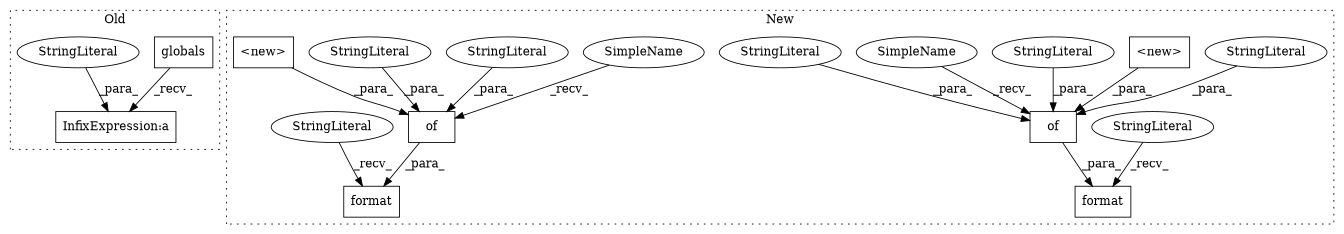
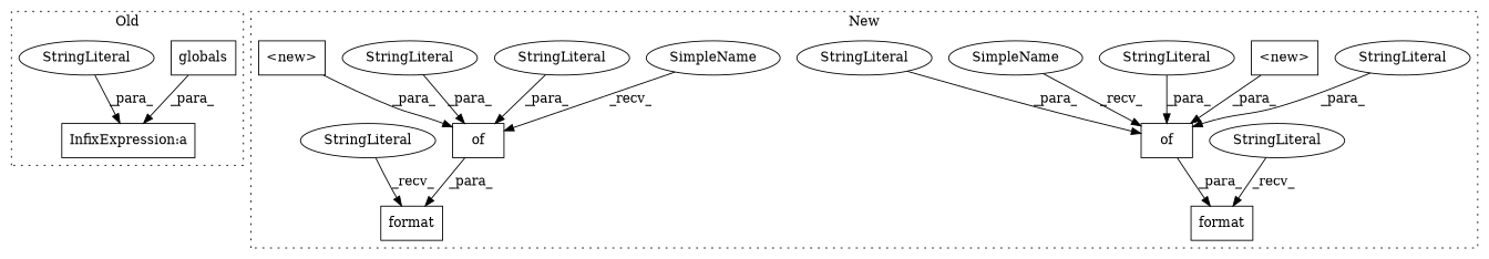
  digraph {
    node [a=45 l=3 shape=ellipse]
    n1 [a=32 l=9 label=globals s=4211 shape=box]
    n2 [a=27 label="InfixExpression:a" s=4208 shape=box]
    n3 [l=282 label=StringLiteral s=3926]
    n4 [a=32 l="7,1" label=format s="12379,12506" shape=box]
    n5 [l=677 label=StringLiteral s=11701]
    n6 [a=32 l="3,1" label=of s="12390,12505" shape=box]
    n7 [l=5 label=StringLiteral s=12393]
    n8 [l=19 label=StringLiteral s=12430]
    n9 [a=14 l=30 label="<new>" s=12399 shape=box]
    n10 [a=32 l="3,1" label=of s="13994,14121" shape=box]
    n11 [a=32 l="7,1" label=format s="13983,14122" shape=box]
    n12 [a=14 l=30 label="<new>" s=14003 shape=box]
    n13 [l=19 label=StringLiteral s=12468]
    n14 [l=5 label=StringLiteral s=13997]
    n15 [l=629 label=StringLiteral s=13353]
    n16 [l=8 label=StringLiteral s=14079]
    n17 [a=42 label=SimpleName s=12386]
    n18 [a=42 label=SimpleName s=13990]
    subgraph cluster_1 {
      label=Old
      style=dotted
      n1
      n2
      n3
    }
    subgraph cluster_2 {
      label=New
      style=dotted
      n4
      n5
      n6
      n7
      n8
      n9
      n10
      n11
      n12
      n13
      n14
      n15
      n16
      n17
      n18
    }
-   n1 -> n2 [label=_recv_]
+   n1 -> n2 [label=_para_]
    n3 -> n2 [label=_para_]
    n5 -> n4 [label=_recv_]
    n6 -> n4 [label=_para_]
    n7 -> n6 [label=_para_]
    n8 -> n6 [label=_para_]
    n9 -> n6 [label=_para_]
    n10 -> n11 [label=_para_]
    n12 -> n10 [label=_para_]
    n13 -> n6 [label=_para_]
    n14 -> n10 [label=_para_]
    n15 -> n11 [label=_recv_]
    n16 -> n10 [label=_para_]
    n17 -> n6 [label=_recv_]
    n18 -> n10 [label=_recv_]
  }
